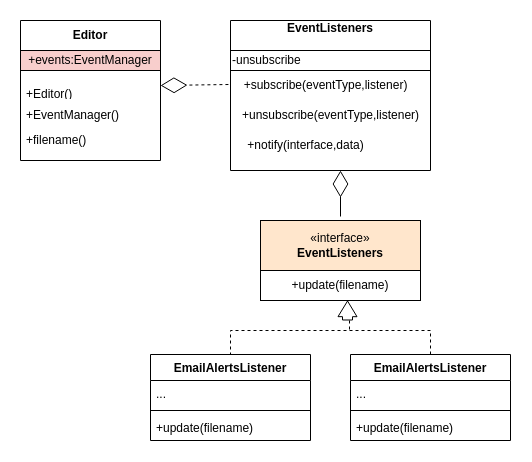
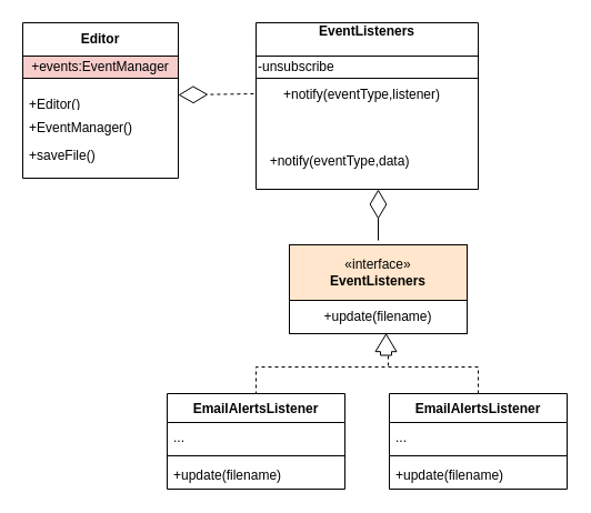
  <mxCell id="0" />
  <mxCell id="1" parent="0" />
  <mxCell id="2" value="&lt;div&gt;&lt;b&gt;&lt;br&gt;&lt;/b&gt;&lt;/div&gt;&lt;b&gt;Editor&lt;/b&gt;&lt;div&gt;&lt;br&gt;&lt;/div&gt;" style="swimlane;fontStyle=0;childLayout=stackLayout;horizontal=1;startSize=30;horizontalStack=0;resizeParent=1;resizeParentMax=0;resizeLast=0;collapsible=1;marginBottom=0;whiteSpace=wrap;html=1;" vertex="1" parent="1"><mxGeometry x="20" y="20" width="140" height="140" as="geometry" /></mxCell>
  <mxCell id="3" value="+events:EventManager" style="rounded=0;whiteSpace=wrap;html=1;fillColor=#f8cecc;" vertex="1" parent="2"><mxGeometry y="30" width="140" height="20" as="geometry" /></mxCell>
  <mxCell id="4" value="&amp;nbsp; &amp;nbsp; &amp;nbsp;&lt;div&gt;+Editor()&lt;div&gt;&lt;br&gt;&lt;/div&gt;&lt;/div&gt;" style="text;strokeColor=none;fillColor=none;align=left;verticalAlign=middle;spacingLeft=4;spacingRight=4;overflow=hidden;points=[[0,0.5],[1,0.5]];portConstraint=eastwest;rotatable=0;whiteSpace=wrap;html=1;" vertex="1" parent="2"><mxGeometry y="50" width="140" height="30" as="geometry" /></mxCell>
  <mxCell id="5" value="+EventManager()" style="text;strokeColor=none;fillColor=none;align=left;verticalAlign=middle;spacingLeft=4;spacingRight=4;overflow=hidden;points=[[0,0.5],[1,0.5]];portConstraint=eastwest;rotatable=0;whiteSpace=wrap;html=1;" vertex="1" parent="2"><mxGeometry y="80" width="140" height="30" as="geometry" /></mxCell>
- <mxCell id="6" value="+filename()&lt;div&gt;&lt;br&gt;&lt;/div&gt;" style="text;strokeColor=none;fillColor=none;align=left;verticalAlign=middle;spacingLeft=4;spacingRight=4;overflow=hidden;points=[[0,0.5],[1,0.5]];portConstraint=eastwest;rotatable=0;whiteSpace=wrap;html=1;" vertex="1" parent="2"><mxGeometry y="110" width="140" height="30" as="geometry" /></mxCell>
+ <mxCell id="6" value="+saveFile()&lt;div&gt;&lt;br&gt;&lt;/div&gt;" style="text;strokeColor=none;fillColor=none;align=left;verticalAlign=middle;spacingLeft=4;spacingRight=4;overflow=hidden;points=[[0,0.5],[1,0.5]];portConstraint=eastwest;rotatable=0;whiteSpace=wrap;html=1;" vertex="1" parent="2"><mxGeometry y="110" width="140" height="30" as="geometry" /></mxCell>
  <mxCell id="7" value="EventListeners&lt;div&gt;&lt;br&gt;&lt;/div&gt;" style="swimlane;whiteSpace=wrap;html=1;startSize=30;" vertex="1" parent="1"><mxGeometry x="230" y="20" width="200" height="150" as="geometry" /></mxCell>
  <mxCell id="8" value="-unsubscribe" style="rounded=0;whiteSpace=wrap;html=1;align=left;" vertex="1" parent="7"><mxGeometry y="30" width="200" height="20" as="geometry" /></mxCell>
- <mxCell id="9" value="+subscribe(eventType,listener&lt;span style=&quot;background-color: transparent; color: light-dark(rgb(0, 0, 0), rgb(255, 255, 255));&quot;&gt;)&lt;/span&gt;" style="text;html=1;align=center;verticalAlign=middle;resizable=0;points=[];autosize=1;strokeColor=none;fillColor=none;" vertex="1" parent="7"><mxGeometry y="50" width="190" height="30" as="geometry" /></mxCell>
- <mxCell id="10" value="+unsubscribe(eventType,listener&lt;span style=&quot;background-color: transparent; color: light-dark(rgb(0, 0, 0), rgb(255, 255, 255));&quot;&gt;)&lt;/span&gt;" style="text;html=1;align=center;verticalAlign=middle;resizable=0;points=[];autosize=1;strokeColor=none;fillColor=none;" vertex="1" parent="7"><mxGeometry y="80" width="200" height="30" as="geometry" /></mxCell>
- <mxCell id="11" value="+notify(interface,data&lt;span style=&quot;background-color: transparent; color: light-dark(rgb(0, 0, 0), rgb(255, 255, 255));&quot;&gt;)&lt;/span&gt;" style="text;html=1;align=center;verticalAlign=middle;resizable=0;points=[];autosize=1;strokeColor=none;fillColor=none;" vertex="1" parent="7"><mxGeometry y="110" width="150" height="30" as="geometry" /></mxCell>
+ <mxCell id="9" value="+notify(eventType,listener&lt;span style=&quot;background-color: transparent; color: light-dark(rgb(0, 0, 0), rgb(255, 255, 255));&quot;&gt;)&lt;/span&gt;" style="text;html=1;align=center;verticalAlign=middle;resizable=0;points=[];autosize=1;strokeColor=none;fillColor=none;" vertex="1" parent="7"><mxGeometry y="50" width="190" height="30" as="geometry" /></mxCell>
+ <mxCell id="11" value="+notify(eventType,data&lt;span style=&quot;background-color: transparent; color: light-dark(rgb(0, 0, 0), rgb(255, 255, 255));&quot;&gt;)&lt;/span&gt;" style="text;html=1;align=center;verticalAlign=middle;resizable=0;points=[];autosize=1;strokeColor=none;fillColor=none;" vertex="1" parent="7"><mxGeometry y="110" width="150" height="30" as="geometry" /></mxCell>
  <mxCell id="12" value="" style="endArrow=diamondThin;endFill=0;endSize=24;html=1;rounded=0;entryX=1;entryY=0.5;entryDx=0;entryDy=0;exitX=-0.011;exitY=0.467;exitDx=0;exitDy=0;exitPerimeter=0;dashed=1;" edge="1" parent="1" source="9" target="4"><mxGeometry width="160" relative="1" as="geometry"><mxPoint x="270" y="160" as="sourcePoint" /><mxPoint x="430" y="160" as="targetPoint" /></mxGeometry></mxCell>
  <mxCell id="13" value="«interface»&lt;br&gt;&lt;b&gt;EventListeners&lt;/b&gt;" style="html=1;whiteSpace=wrap;fillColor=#ffe6cc;" vertex="1" parent="1"><mxGeometry x="260" y="220" width="160" height="50" as="geometry" /></mxCell>
  <mxCell id="14" value="+update(filename&lt;span style=&quot;background-color: transparent; color: light-dark(rgb(0, 0, 0), rgb(255, 255, 255));&quot;&gt;)&lt;/span&gt;" style="html=1;whiteSpace=wrap;" vertex="1" parent="1"><mxGeometry x="260" y="270" width="160" height="30" as="geometry" /></mxCell>
  <mxCell id="15" value="" style="endArrow=diamondThin;endFill=0;endSize=24;html=1;rounded=0;" edge="1" parent="1"><mxGeometry width="160" relative="1" as="geometry"><mxPoint x="340" y="216" as="sourcePoint" /><mxPoint x="340" y="170" as="targetPoint" /></mxGeometry></mxCell>
  <mxCell id="16" value="EmailAlertsListener&lt;div&gt;&lt;br&gt;&lt;/div&gt;" style="swimlane;fontStyle=1;align=center;verticalAlign=top;childLayout=stackLayout;horizontal=1;startSize=26;horizontalStack=0;resizeParent=1;resizeParentMax=0;resizeLast=0;collapsible=1;marginBottom=0;whiteSpace=wrap;html=1;" vertex="1" parent="1"><mxGeometry x="150" y="354" width="160" height="86" as="geometry" /></mxCell>
  <mxCell id="17" value="..." style="text;strokeColor=none;fillColor=none;align=left;verticalAlign=top;spacingLeft=4;spacingRight=4;overflow=hidden;rotatable=0;points=[[0,0.5],[1,0.5]];portConstraint=eastwest;whiteSpace=wrap;html=1;" vertex="1" parent="16"><mxGeometry y="26" width="160" height="26" as="geometry" /></mxCell>
  <mxCell id="18" value="" style="line;strokeWidth=1;fillColor=none;align=left;verticalAlign=middle;spacingTop=-1;spacingLeft=3;spacingRight=3;rotatable=0;labelPosition=right;points=[];portConstraint=eastwest;strokeColor=inherit;" vertex="1" parent="16"><mxGeometry y="52" width="160" height="8" as="geometry" /></mxCell>
  <mxCell id="19" value="+update(filename)" style="text;strokeColor=none;fillColor=none;align=left;verticalAlign=top;spacingLeft=4;spacingRight=4;overflow=hidden;rotatable=0;points=[[0,0.5],[1,0.5]];portConstraint=eastwest;whiteSpace=wrap;html=1;" vertex="1" parent="16"><mxGeometry y="60" width="160" height="26" as="geometry" /></mxCell>
  <mxCell id="20" value="EmailAlertsListener&lt;div&gt;&lt;br&gt;&lt;/div&gt;" style="swimlane;fontStyle=1;align=center;verticalAlign=top;childLayout=stackLayout;horizontal=1;startSize=26;horizontalStack=0;resizeParent=1;resizeParentMax=0;resizeLast=0;collapsible=1;marginBottom=0;whiteSpace=wrap;html=1;" vertex="1" parent="1"><mxGeometry x="350" y="354" width="160" height="86" as="geometry" /></mxCell>
  <mxCell id="21" value="..." style="text;strokeColor=none;fillColor=none;align=left;verticalAlign=top;spacingLeft=4;spacingRight=4;overflow=hidden;rotatable=0;points=[[0,0.5],[1,0.5]];portConstraint=eastwest;whiteSpace=wrap;html=1;" vertex="1" parent="20"><mxGeometry y="26" width="160" height="26" as="geometry" /></mxCell>
  <mxCell id="22" value="" style="line;strokeWidth=1;fillColor=none;align=left;verticalAlign=middle;spacingTop=-1;spacingLeft=3;spacingRight=3;rotatable=0;labelPosition=right;points=[];portConstraint=eastwest;strokeColor=inherit;" vertex="1" parent="20"><mxGeometry y="52" width="160" height="8" as="geometry" /></mxCell>
  <mxCell id="23" value="+update(filename)" style="text;strokeColor=none;fillColor=none;align=left;verticalAlign=top;spacingLeft=4;spacingRight=4;overflow=hidden;rotatable=0;points=[[0,0.5],[1,0.5]];portConstraint=eastwest;whiteSpace=wrap;html=1;" vertex="1" parent="20"><mxGeometry y="60" width="160" height="26" as="geometry" /></mxCell>
  <mxCell id="24" value="" style="shape=flexArrow;endArrow=classic;html=1;rounded=0;entryX=0.544;entryY=1;entryDx=0;entryDy=0;entryPerimeter=0;endWidth=8;endSize=4.89;" edge="1" parent="1" target="14"><mxGeometry width="50" height="50" relative="1" as="geometry"><mxPoint x="347" y="320" as="sourcePoint" /><mxPoint x="340" y="310" as="targetPoint" /></mxGeometry></mxCell>
  <mxCell id="25" value="" style="endArrow=none;dashed=1;html=1;rounded=0;exitX=0.5;exitY=0;exitDx=0;exitDy=0;entryX=0.5;entryY=0;entryDx=0;entryDy=0;" edge="1" parent="1" source="20" target="16"><mxGeometry width="50" height="50" relative="1" as="geometry"><mxPoint x="380" y="390" as="sourcePoint" /><mxPoint x="220" y="330" as="targetPoint" /><Array as="points"><mxPoint x="430" y="330" /><mxPoint x="230" y="330" /></Array></mxGeometry></mxCell>
  <mxCell id="26" value="" style="endArrow=none;dashed=1;html=1;rounded=0;" edge="1" parent="1"><mxGeometry width="50" height="50" relative="1" as="geometry"><mxPoint x="349" y="320" as="sourcePoint" /><mxPoint x="349" y="330" as="targetPoint" /><Array as="points"><mxPoint x="349" y="330" /></Array></mxGeometry></mxCell>
